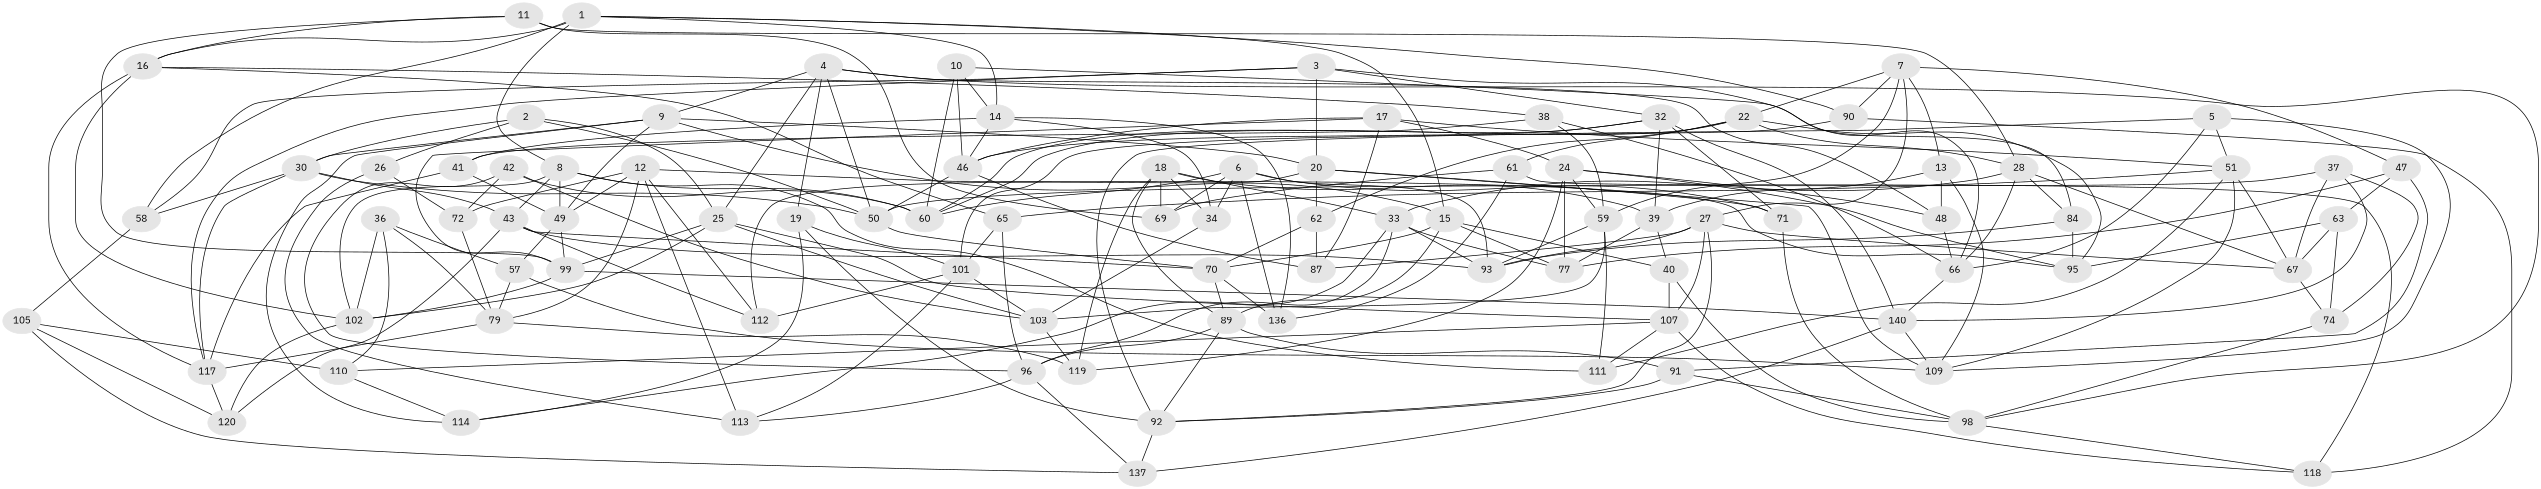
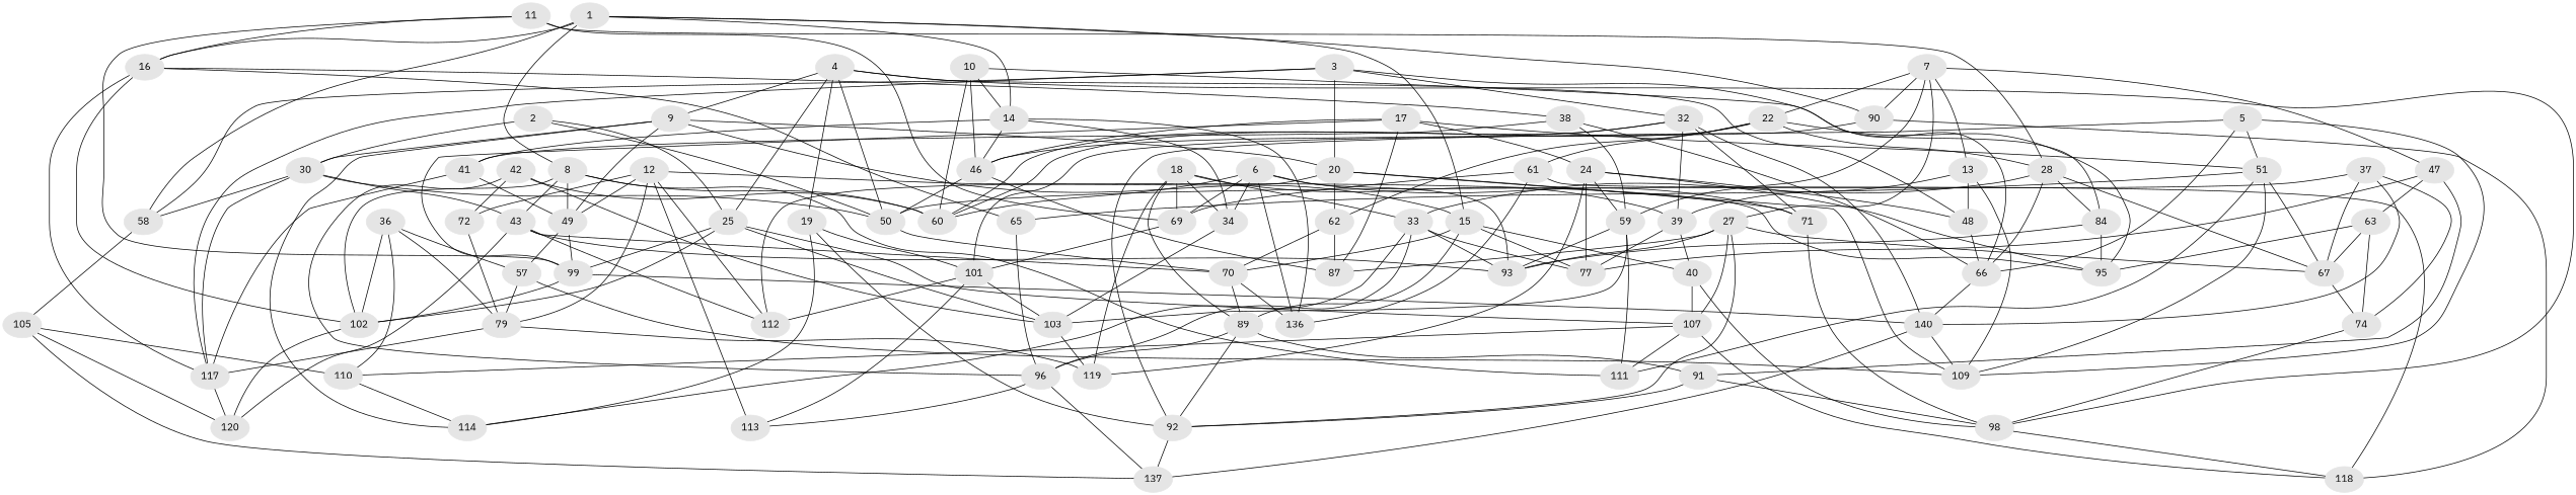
  graph {
    fontname="IBM Plex Sans"
    node [color=gray90 fontname="IBM Plex Sans" style=filled]
    edge [fontname="IBM Plex Sans"]
    1 [super="+128"]
    8 [super="+21"]
    14 [super="+68"]
    15 [super="+126"]
    16 [super="+35"]
    58
    90
    60 [super="+133"]
    43 [super="+54"]
    49 [super="+129"]
    102 [super="+123"]
    111
    34
    136
    46 [super="+138"]
    41
    40
    70 [super="+121"]
    77 [super="+94"]
    89 [super="+106"]
    117 [super="+135"]
    38
    65
    105
    101 [super="+130"]
    118
    25 [super="+29"]
    99 [super="+131"]
    103 [super="+141"]
    107 [super="+142"]
    2
-   26 [super="+116"]
    30 [super="+76"]
    50 [super="+125"]
    72
    113
    3 [super="+52"]
    20 [super="+73"]
    32 [super="+127"]
    66 [super="+97"]
    109 [super="+122"]
    71
    112
    62
    39 [super="+55"]
    n46 [label=140 super="+115"]
    120
    4 [super="+85"]
    9 [super="+86"]
    19
    48
    98 [super="+124"]
    114
    92 [super="+108"]
    51 [super="+80"]
    67 [super="+78"]
    5
    137
    6 [super="+31"]
    69
    93 [super="+134"]
    7 [super="+56"]
    13
    22 [super="+44"]
    27 [super="+139"]
    47
    59 [super="+81"]
    28 [super="+82"]
    95 [super="+104"]
    61
    87 [super="+88"]
    63
    91
    57
    10
    84
    11
    33 [super="+75"]
    12 [super="+83"]
    79 [super="+132"]
    119
    96 [super="+143"]
    17 [super="+64"]
    24 [super="+140"]
    18 [super="+45"]
    110
    74
    36
    37
    42
    1 -- 8
    1 -- 14
    1 -- 15
    1 -- 16
    1 -- 58
    1 -- 90
    8 -- 60
    8 -- 43
    8 -- 49
    8 -- 102
    8 -- 111
    14 -- 34
    14 -- 136
    14 -- 46
    14 -- 41
    15 -- 40
    15 -- 70
    15 -- 77
    15 -- 89
    16 -- 102
    16 -- 117
    16 -- 38
    16 -- 65
    58 -- 105
    90 -- 101
    90 -- 118
    43 -- 70
    43 -- 112
    43 -- 120
    43 -- 93
    49 -- 99
    49 -- 57
    102 -- 120
    34 -- 103
    46 -- 50
    46 -- 87
    41 -- 49
    41 -- 117
    40 -- 107
    40 -- 98
    70 -- 136
    70 -- 89
    89 -- 92
    89 -- 91
    89 -- 96
    117 -- 120
    38 -- 41
    38 -- 66
    38 -- 59
-   65 -- 101
+   69 -- 101
    65 -- 96
    105 -- 120
    105 -- 137
    105 -- 110
    101 -- 103
    101 -- 113
    101 -- 112
    25 -- 102
    25 -- 99
    25 -- 103
    25 -- 107
    99 -- 102
    99 -- n46
    103 -- 119
    107 -- 111
    107 -- 118
    107 -- 110
    2 -- 25
-   2 -- 26
    2 -- 30
    2 -- 50
-   26 -- 72
-   26 -- 113
    30 -- 58
    30 -- 43
    30 -- 117
    30 -- 50
    50 -- 70
    72 -- 79
    3 -- 58
    3 -- 117
    3 -- 20
    3 -- 32
    3 -- 66
    20 -- 109
    20 -- 71
    20 -- 112
    20 -- 62
    32 -- 60
    32 -- 46
    32 -- 71
    32 -- 39
    32 -- n46
    66 -- n46
    71 -- 98
    62 -- 70
    62 -- 87
    39 -- 40
    39 -- 77
    n46 -- 109
    n46 -- 137
    4 -- 25
    4 -- 50
    4 -- 9
    4 -- 19
    4 -- 48
    4 -- 98
    9 -- 15
    9 -- 49
    9 -- 30
    9 -- 20
    9 -- 114
    19 -- 101
    19 -- 114
    19 -- 92
    48 -- 66
    98 -- 118
    92 -- 137
    51 -- 111
    51 -- 65
    51 -- 109
    51 -- 67
    67 -- 74
    5 -- 66
    5 -- 109
    5 -- 92
    5 -- 51
    6 -- 60
    6 -- 34
    6 -- 136
    6 -- 71
    6 -- 69
    6 -- 93
    7 -- 90
    7 -- 13
    7 -- 22
    7 -- 27
    7 -- 47
    7 -- 59
    13 -- 109
    13 -- 39
    13 -- 48
    22 -- 60
    22 -- 62
    22 -- 28
    22 -- 95
    22 -- 61
    27 -- 107
    27 -- 92
    27 -- 67
    27 -- 93
    27 -- 87
    47 -- 77
    47 -- 63
    47 -- 91
    59 -- 111
    59 -- 103
    59 -- 93
    28 -- 66
    28 -- 67
    28 -- 84
    28 -- 33
    61 -- 136
    61 -- 118
    61 -- 69
    63 -- 67
    63 -- 95
    63 -- 74
    91 -- 98
    91 -- 92
    57 -- 109
    57 -- 79
    10 -- 14
    10 -- 60
    10 -- 46
    10 -- 84
    84 -- 93
    84 -- 95
    11 -- 16
    11 -- 99
    11 -- 69
    11 -- 28
    33 -- 77
    33 -- 114
    33 -- 93
    33 -- 96
    12 -- 49
    12 -- 72
    12 -- 113
    12 -- 112
    12 -- 95
    12 -- 79
    79 -- 117
    79 -- 119
    96 -- 113
    96 -- 137
    17 -- 46
    17 -- 99
    17 -- 51
    17 -- 87
    17 -- 24
    24 -- 77
    24 -- 48
    24 -- 59
    24 -- 95
    24 -- 119
    18 -- 34
    18 -- 89
    18 -- 39
    18 -- 69
    18 -- 33
    18 -- 119
    110 -- 114
    74 -- 98
    36 -- 102
    36 -- 57
    36 -- 79
    36 -- 110
    37 -- 50
    37 -- n46
    37 -- 67
    37 -- 74
    42 -- 60
    42 -- 103
    42 -- 72
    42 -- 96
  }
